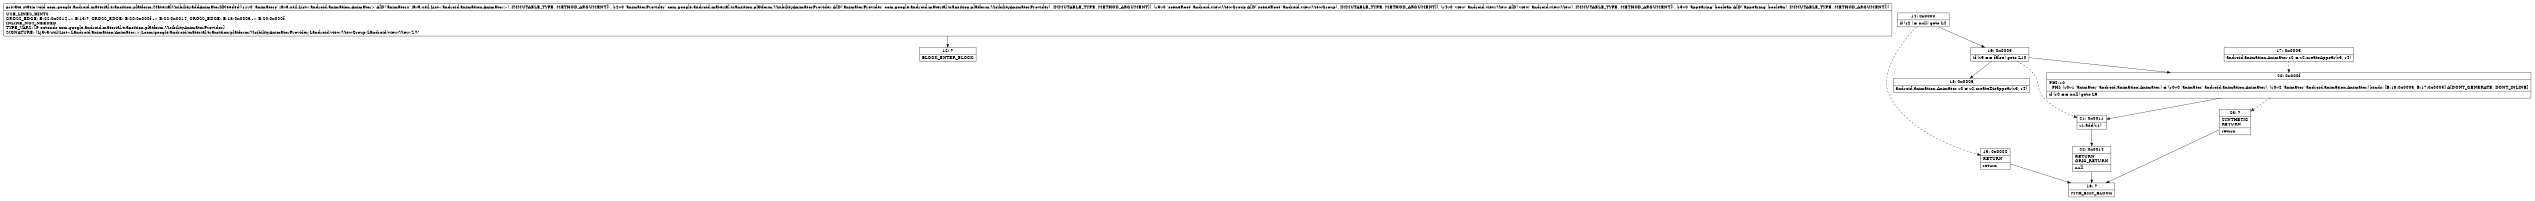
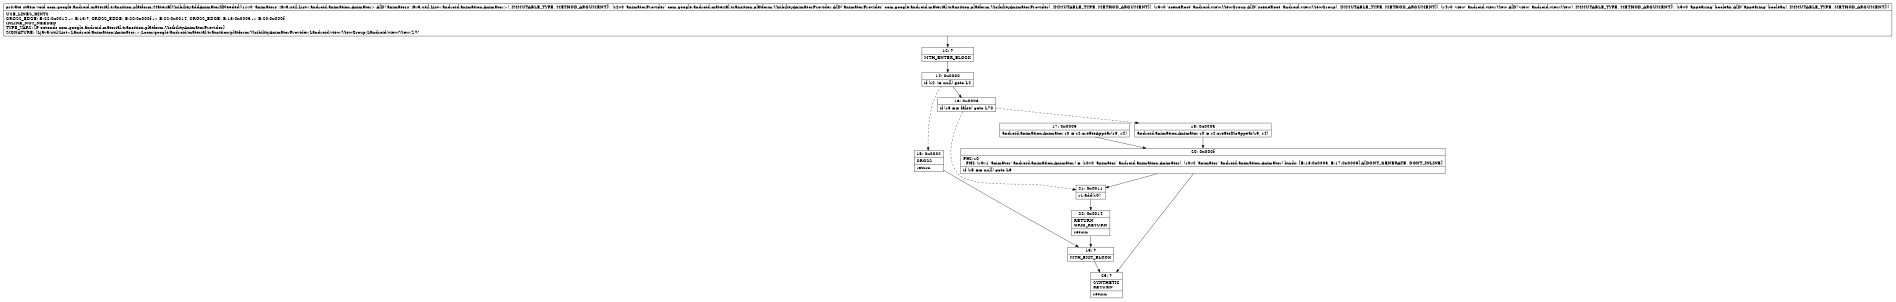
  digraph {
    node [shape=record]
-   n1 [label="{12\:\ ?|BLOCK_ENTER_BLOCK\l}"]
+   n1 [label="{12\:\ ?|MTH_ENTER_BLOCK\l}"]
    n2 [label="{14\:\ 0x0000|if (r2 != null) goto L4\l}"]
-   n3 [label="{15\:\ 0x0002|RETURN\l|return\l}"]
-   n4 [label="{16\:\ 0x0003|if (r5 == false) goto L10\l}"]
+   n3 [label="{15\:\ 0x0002|CROSS\l|return\l}"]
+   n4 [label="{16\:\ 0x0003|if (r5 == false) goto L70\l}"]
    n5 [label="{13\:\ ?|MTH_EXIT_BLOCK\l}"]
    n6 [label="{18\:\ 0x000a|android.animation.Animator r0 = r2.createDisappear(r3, r4)\l}"]
-   n7 [label="{21\:\ 0x0011|r1.add(r1)\l}"]
+   n7 [label="{21\:\ 0x0011|r1.add(r0)\l}"]
    n8 [label="{17\:\ 0x0005|android.animation.Animator r0 = r2.createAppear(r3, r4)\l}"]
-   n9 [label="{20\:\ 0x000f|PHI: r0 \l  PHI: (r0v1 'animator' android.animation.Animator) = (r0v0 'animator' android.animation.Animator), (r0v2 'animator' android.animation.Animator) binds: [B:18:0x000a, B:17:0x0005] A[DONT_GENERATE, DONT_INLINE]\l|if (r0 == null) goto L9\l}"]
+   n9 [label="{20\:\ 0x000f|PHI: r0 \l  PHI: (r0v1 'animator' android.animation.Animator) = (r0v0 'animator' android.animation.Animator), (r0v2 'animator' android.animation.Animator) binds: [B:18:0x000a, B:17:0x0005] A[DONT_GENERATE, DONT_INLINE]\l|if (r5 == null) goto L9\l}"]
    n10 [label="{23\:\ ?|SYNTHETIC\lRETURN\l|return\l}"]
-   n11 [label="{22\:\ 0x0014|RETURN\lORIG_RETURN\l|null\l}"]
+   n11 [label="{22\:\ 0x0014|RETURN\lORIG_RETURN\l|return\l}"]
    n12 [label="{private static void com.google.android.material.transition.platform.MaterialVisibility.addAnimatorIfNeeded((r1v0 'animators' java.util.List\<android.animation.Animator\> A[D('animators' java.util.List\<android.animation.Animator\>), IMMUTABLE_TYPE, METHOD_ARGUMENT]), (r2v0 'animatorProvider' com.google.android.material.transition.platform.VisibilityAnimatorProvider A[D('animatorProvider' com.google.android.material.transition.platform.VisibilityAnimatorProvider), IMMUTABLE_TYPE, METHOD_ARGUMENT]), (r3v0 'sceneRoot' android.view.ViewGroup A[D('sceneRoot' android.view.ViewGroup), IMMUTABLE_TYPE, METHOD_ARGUMENT]), (r4v0 'view' android.view.View A[D('view' android.view.View), IMMUTABLE_TYPE, METHOD_ARGUMENT]), (r5v0 'appearing' boolean A[D('appearing' boolean), IMMUTABLE_TYPE, METHOD_ARGUMENT]))  | USE_LINES_HINTS\lCROSS_EDGE: B:22:0x0014 \-\> B:13:?, CROSS_EDGE: B:20:0x000f \-\> B:22:0x0014, CROSS_EDGE: B:18:0x000a \-\> B:20:0x000f\lINLINE_NOT_NEEDED\lTYPE_VARS: [P extends com.google.android.material.transition.platform.VisibilityAnimatorProvider]\lSIGNATURE: (Ljava\/util\/List\<Landroid\/animation\/Animator;\>;Lcom\/google\/android\/material\/transition\/platform\/VisibilityAnimatorProvider;Landroid\/view\/ViewGroup;Landroid\/view\/View;Z)V\l}"]
+   n1 -> n2
    n2 -> n3 [style=dashed]
    n2 -> n4
    n3 -> n5
-   n4 -> n6
+   n4 -> n6 [style=dashed]
    n4 -> n7 [style=dashed]
-   n4 -> n9
+   n6 -> n9
    n7 -> n11
-   n8 -> n9 [style=dashed]
+   n8 -> n9
    n9 -> n7 [style=solid]
-   n9 -> n10 [style=dashed]
-   n10 -> n5
+   n9 -> n10
+   n5 -> n10
    n11 -> n5
    n12 -> n1
  }
